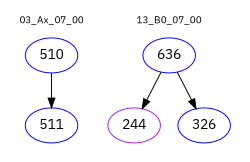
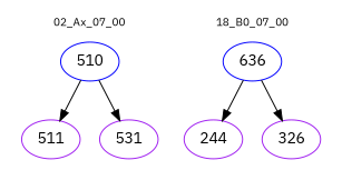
  digraph {
    fontname="IBM Plex Sans"
    node [color=blue fontname="IBM Plex Sans"]
    edge [color=black fontname="IBM Plex Sans"]
    n1 [label=510]
-   n2 [label=511]
+   n2 [color=purple label=511]
+   n3 [color=purple label=531]
    n4 [label=636]
    n5 [color=purple label=244]
-   n6 [label=326]
+   n6 [color=purple label=326]
    subgraph cluster_1 {
      color=white
      fontsize=10
-     label="03_Ax_07_00"
+     label="02_Ax_07_00"
      n1
      n2
+     n3
    }
    subgraph cluster_2 {
      color=white
      fontsize=10
-     label="13_B0_07_00"
+     label="18_B0_07_00"
      n4
      n5
      n6
    }
    n1 -> n2
+   n1 -> n3
    n4 -> n5
    n4 -> n6
  }
